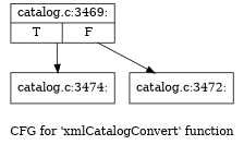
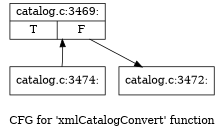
  digraph {
    label="CFG for 'xmlCatalogConvert' function"
    node [shape=record]
    n1 [label="{catalog.c:3469:|{<s0>T|<s1>F}}"]
    n2 [label="{catalog.c:3474:}"]
    n3 [label="{catalog.c:3472:}"]
-   n1 -> n2
+   n2 -> n1
    n1 -> n3
  }
